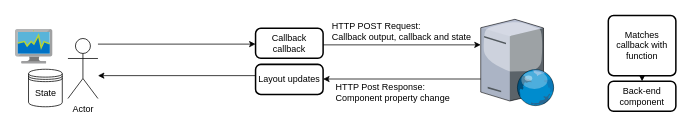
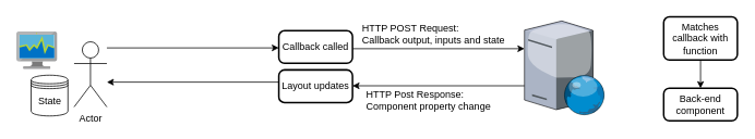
  <mxCell id="0" />
  <mxCell id="1" parent="0" />
  <mxCell id="2" value="Actor" style="shape=umlActor;verticalLabelPosition=bottom;labelBackgroundColor=#ffffff;verticalAlign=top;html=1;outlineConnect=0;flipH=0;" parent="1" vertex="1"><mxGeometry x="90" y="50.5" width="40" height="80" as="geometry" /></mxCell>
- <mxCell id="3" value="Callback callback" style="rounded=1;whiteSpace=wrap;html=1;absoluteArcSize=1;arcSize=14;strokeWidth=2;flipH=0;" parent="1" vertex="1"><mxGeometry x="340" y="37" width="90" height="40" as="geometry" /></mxCell>
+ <mxCell id="3" value="Callback called" style="rounded=1;whiteSpace=wrap;html=1;absoluteArcSize=1;arcSize=14;strokeWidth=2;flipH=0;" parent="1" vertex="1"><mxGeometry x="340" y="37" width="90" height="40" as="geometry" /></mxCell>
  <mxCell id="4" value="" style="endArrow=classic;html=1;exitX=1;exitY=0.5;exitDx=0;exitDy=0;" parent="1" edge="1"><mxGeometry width="50" height="50" relative="1" as="geometry"><mxPoint x="430" y="59" as="sourcePoint" /><mxPoint x="640" y="59" as="targetPoint" /></mxGeometry></mxCell>
  <mxCell id="5" value="" style="aspect=fixed;html=1;perimeter=none;align=center;shadow=0;dashed=0;image;fontSize=12;image=img/lib/mscae/ProcessExplorer.svg;" parent="1" vertex="1"><mxGeometry x="20" y="38.5" width="50" height="46" as="geometry" /></mxCell>
  <mxCell id="6" value="State&lt;br&gt;" style="shape=datastore;whiteSpace=wrap;html=1;" parent="1" vertex="1"><mxGeometry x="37.5" y="91.5" width="45" height="50" as="geometry" /></mxCell>
- <mxCell id="7" value="HTTP POST Request: &lt;br&gt;Callback output, callback&amp;nbsp;and state&lt;br&gt;&amp;nbsp;" style="text;html=1;resizable=0;points=[];autosize=1;align=left;verticalAlign=top;spacingTop=-4;" parent="1" vertex="1"><mxGeometry x="440" y="25" width="190" height="40" as="geometry" /></mxCell>
+ <mxCell id="7" value="HTTP POST Request: &lt;br&gt;Callback output, inputs&amp;nbsp;and state&lt;br&gt;&amp;nbsp;" style="text;html=1;resizable=0;points=[];autosize=1;align=left;verticalAlign=top;spacingTop=-4;" parent="1" vertex="1"><mxGeometry x="440" y="25" width="190" height="40" as="geometry" /></mxCell>
  <mxCell id="8" value="" style="verticalLabelPosition=bottom;aspect=fixed;html=1;verticalAlign=top;strokeColor=none;align=center;outlineConnect=0;shape=mxgraph.citrix.web_server;" parent="1" vertex="1"><mxGeometry x="640" y="25" width="98" height="115" as="geometry" /></mxCell>
  <mxCell id="9" value="Layout updates" style="rounded=1;whiteSpace=wrap;html=1;absoluteArcSize=1;arcSize=14;strokeWidth=2;flipH=0;" parent="1" vertex="1"><mxGeometry x="340" y="85" width="90" height="40" as="geometry" /></mxCell>
  <mxCell id="10" style="edgeStyle=orthogonalEdgeStyle;rounded=0;orthogonalLoop=1;jettySize=auto;html=1;exitX=0.5;exitY=1;exitDx=0;exitDy=0;entryX=0.5;entryY=0;entryDx=0;entryDy=0;" parent="1" source="11" target="14" edge="1"><mxGeometry relative="1" as="geometry" /></mxCell>
- <mxCell id="11" value="Matches callback with function" style="rounded=1;whiteSpace=wrap;html=1;absoluteArcSize=1;arcSize=14;strokeWidth=2;flipH=0;" parent="1" vertex="1"><mxGeometry x="810" y="20" width="90" height="80" as="geometry" /></mxCell>
+ <mxCell id="11" value="Matches callback with function" style="rounded=1;whiteSpace=wrap;html=1;absoluteArcSize=1;arcSize=14;strokeWidth=2;flipH=0;" parent="1" vertex="1"><mxGeometry x="810" y="20" width="90" height="53" as="geometry" /></mxCell>
  <mxCell id="12" value="" style="endArrow=classic;html=1;exitX=1;exitY=0.5;exitDx=0;exitDy=0;" parent="1" edge="1"><mxGeometry width="50" height="50" relative="1" as="geometry"><mxPoint x="640" y="104.5" as="sourcePoint" /><mxPoint x="430" y="104.5" as="targetPoint" /></mxGeometry></mxCell>
  <mxCell id="13" value="HTTP Post Response: &lt;br&gt;Component property change&lt;br&gt;" style="text;html=1;resizable=0;points=[];autosize=1;align=left;verticalAlign=top;spacingTop=-4;" parent="1" vertex="1"><mxGeometry x="445" y="106" width="170" height="30" as="geometry" /></mxCell>
  <mxCell id="14" value="Back-end component" style="rounded=1;whiteSpace=wrap;html=1;absoluteArcSize=1;arcSize=14;strokeWidth=2;flipH=0;" parent="1" vertex="1"><mxGeometry x="810" y="107.5" width="90" height="40" as="geometry" /></mxCell>
  <mxCell id="15" value="" style="endArrow=classic;html=1;exitX=1;exitY=0.5;exitDx=0;exitDy=0;" parent="1" edge="1"><mxGeometry width="50" height="50" relative="1" as="geometry"><mxPoint x="130" y="58" as="sourcePoint" /><mxPoint x="340" y="58" as="targetPoint" /></mxGeometry></mxCell>
  <mxCell id="16" value="" style="endArrow=classic;html=1;exitX=1;exitY=0.5;exitDx=0;exitDy=0;" parent="1" edge="1"><mxGeometry width="50" height="50" relative="1" as="geometry"><mxPoint x="340" y="100" as="sourcePoint" /><mxPoint x="130" y="100" as="targetPoint" /></mxGeometry></mxCell>
